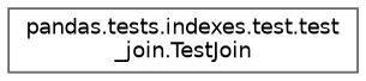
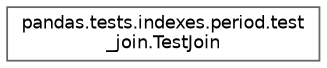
  digraph {
    rankdir=LR
-   n1 [color=grey40 fillcolor=white fontname=Helvetica fontsize=10 height=0.2 label="pandas.tests.indexes.test.test\l_join.TestJoin" shape=box style=filled width=0.4]
+   n1 [color=grey40 fillcolor=white fontname=Helvetica fontsize=10 height=0.2 label="pandas.tests.indexes.period.test\l_join.TestJoin" shape=box style=filled width=0.4]
  }
